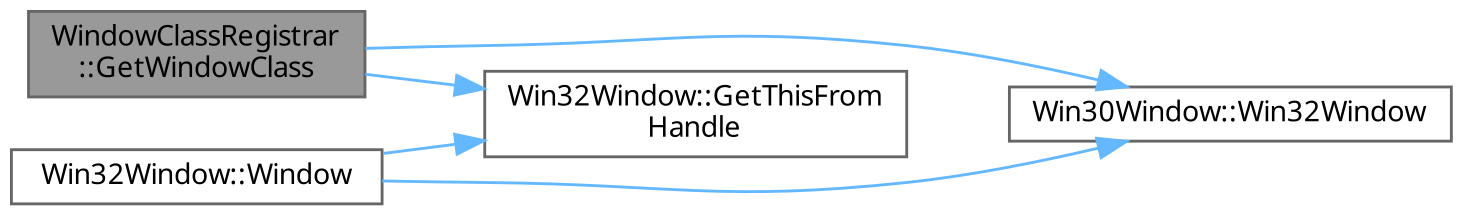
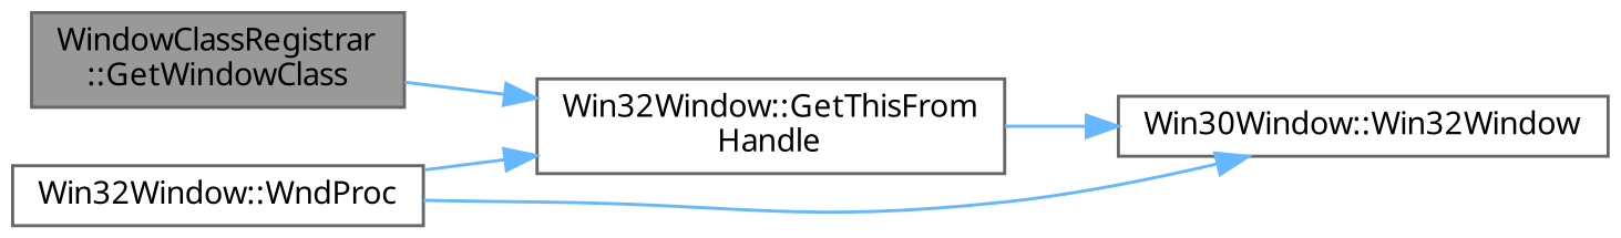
  digraph {
    fontname="Noto Sans"
    rankdir=LR
    node [color=grey40 fillcolor=white fontname="Noto Sans" fontsize=10 shape=box style=filled]
    edge [color=steelblue1 fontname="Noto Sans" fontsize=10 labelfontname=Helvetica labelfontsize=10 style=solid]
    n1 [color=gray40 fillcolor=grey60 fontcolor=black height=0.2 label="WindowClassRegistrar\l::GetWindowClass" width=0.4]
    n2 [height=0.2 label="Win32Window::GetThisFrom\lHandle" width=0.4]
-   n3 [height=0.2 label="Win32Window::Window" width=0.4]
+   n3 [height=0.2 label="Win32Window::WndProc" width=0.4]
    n4 [height=0.2 label="Win30Window::Win32Window" width=0.4]
    n1 -> n2
-   n1 -> n4
+   n2 -> n4
    n3 -> n2
    n3 -> n4
  }
